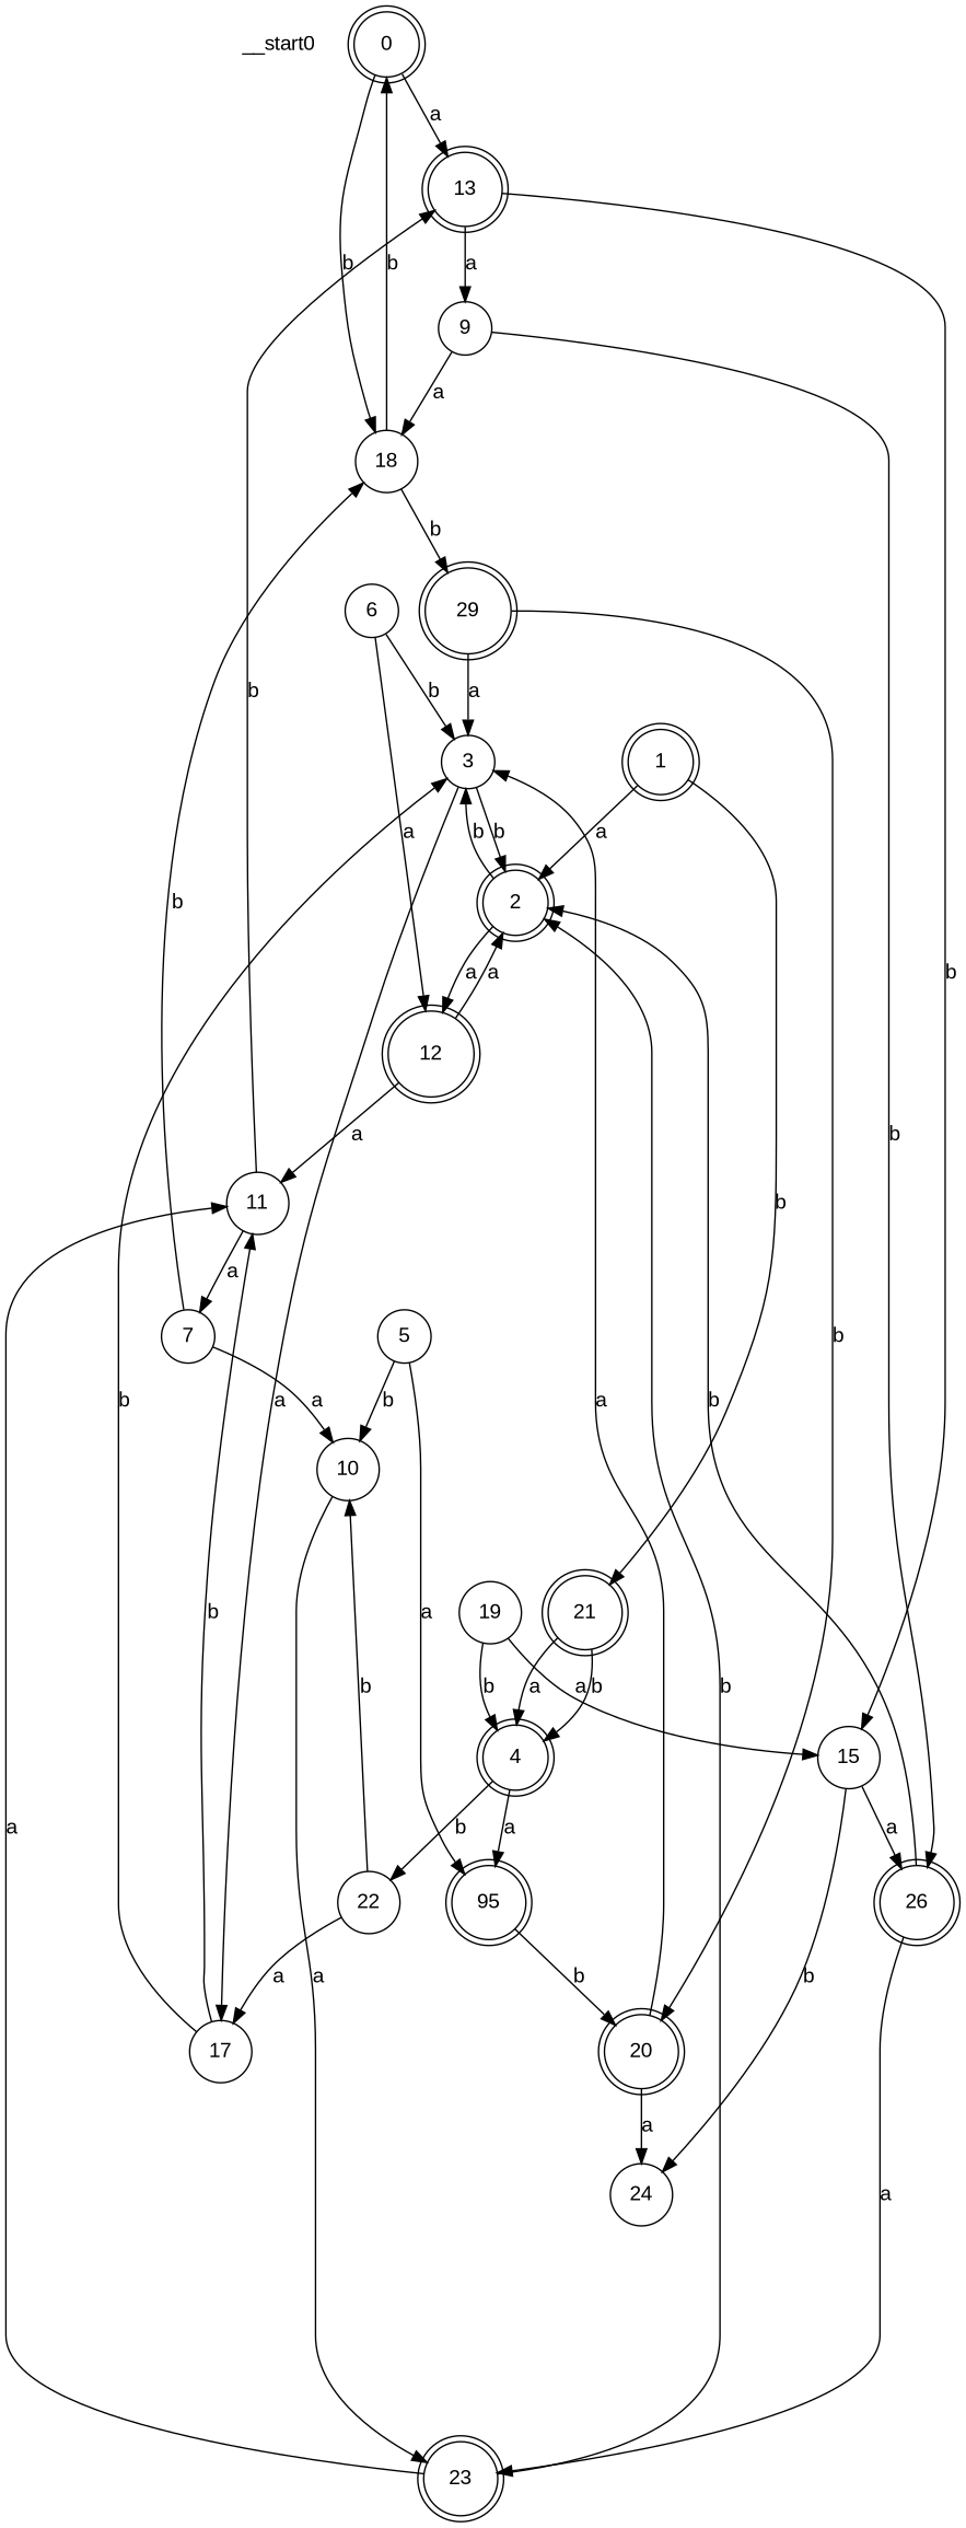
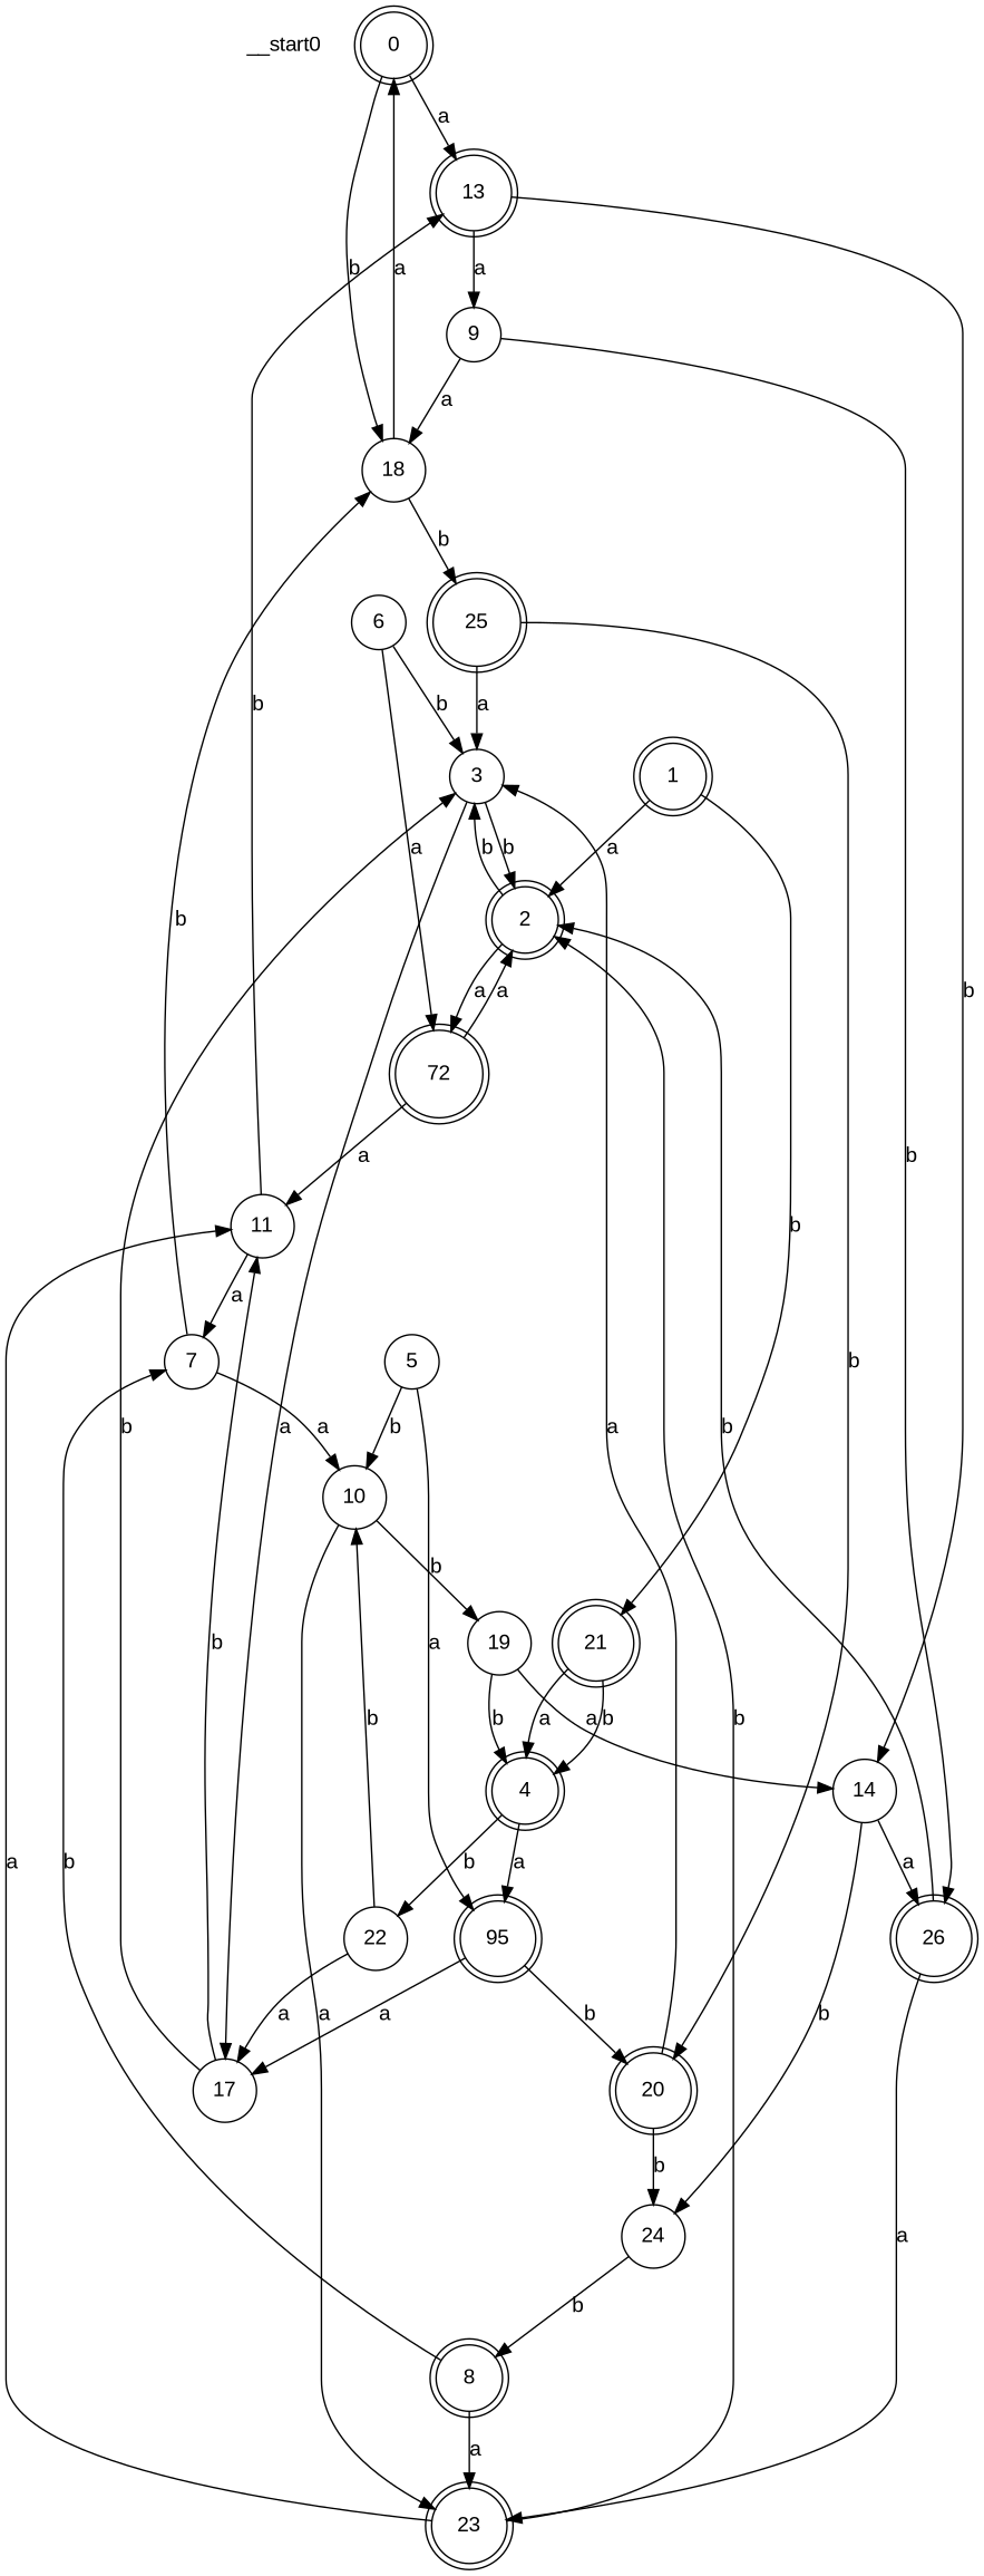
  digraph {
    fontname="Liberation Sans"
    rankdir=TB
    node [fontname="Liberation Sans" shape=doublecircle color=black fillcolor=white style="rounded,filled"]
    edge [fontname="Liberation Sans"]
    __start0 [shape=none color="" fillcolor="" style=""]
    n2 [label=0]
    n3 [label=13]
    n4 [label=18 shape=circle style=filled]
    n5 [label=9 shape=circle style=filled]
-   n6 [label=15 shape=circle style=filled]
-   n7 [label=29]
+   n6 [label=14 shape=circle style=filled]
+   n7 [label=25]
    n8 [label=1]
    n9 [label=2]
    n10 [label=21]
    n11 [label=3 shape=circle style=filled]
-   n12 [label=12]
+   n12 [label=72]
    n13 [label=4]
    n14 [label=17 shape=circle style=filled]
    n15 [label=11 shape=circle style=filled]
    n16 [label=95]
    n17 [label=22 shape=circle style=filled]
    n18 [label=20]
    n19 [label=10 shape=circle style=filled]
    n20 [label=5 shape=circle style=filled]
    n21 [label=23]
    n22 [label=19 shape=circle style=filled]
    n23 [label=6 shape=circle style=filled]
    n24 [label=7 shape=circle style=filled]
+   n25 [label=8]
    n26 [label=26]
    n27 [label=24 shape=circle style=filled]
    n2 -> n3 [label=a]
    n2 -> n4 [label=b]
    n3 -> n5 [label=a]
    n3 -> n6 [label=b]
-   n4 -> n2 [label=b]
+   n4 -> n2 [label=a]
    n4 -> n7 [label=b]
    n5 -> n4 [label=a]
    n5 -> n26 [label=b]
    n6 -> n26 [label=a]
    n6 -> n27 [label=b]
    n7 -> n11 [label=a]
    n7 -> n18 [label=b]
    n8 -> n9 [label=a]
    n8 -> n10 [label=b]
    n9 -> n11 [label=b]
    n9 -> n12 [label=a]
    n10 -> n13 [label=a]
    n10 -> n13 [label=b]
    n11 -> n9 [label=b]
    n11 -> n14 [label=a]
    n12 -> n9 [label=a]
    n12 -> n15 [label=a]
    n13 -> n16 [label=a]
    n13 -> n17 [label=b]
    n14 -> n11 [label=b]
    n14 -> n15 [label=b]
    n15 -> n3 [label=b]
    n15 -> n24 [label=a]
+   n16 -> n14 [label=a]
    n16 -> n18 [label=b]
    n17 -> n14 [label=a]
    n17 -> n19 [label=b]
    n18 -> n11 [label=a]
-   n18 -> n27 [label=a]
+   n18 -> n27 [label=b]
    n19 -> n21 [label=a]
+   n19 -> n22 [label=b]
    n20 -> n16 [label=a]
    n20 -> n19 [label=b]
    n21 -> n9 [label=b]
    n21 -> n15 [label=a]
    n22 -> n6 [label=a]
    n22 -> n13 [label=b]
    n23 -> n11 [label=b]
    n23 -> n12 [label=a]
    n24 -> n4 [label=b]
    n24 -> n19 [label=a]
+   n25 -> n21 [label=a]
+   n25 -> n24 [label=b]
    n26 -> n9 [label=b]
    n26 -> n21 [label=a]
+   n27 -> n25 [label=b]
  }
